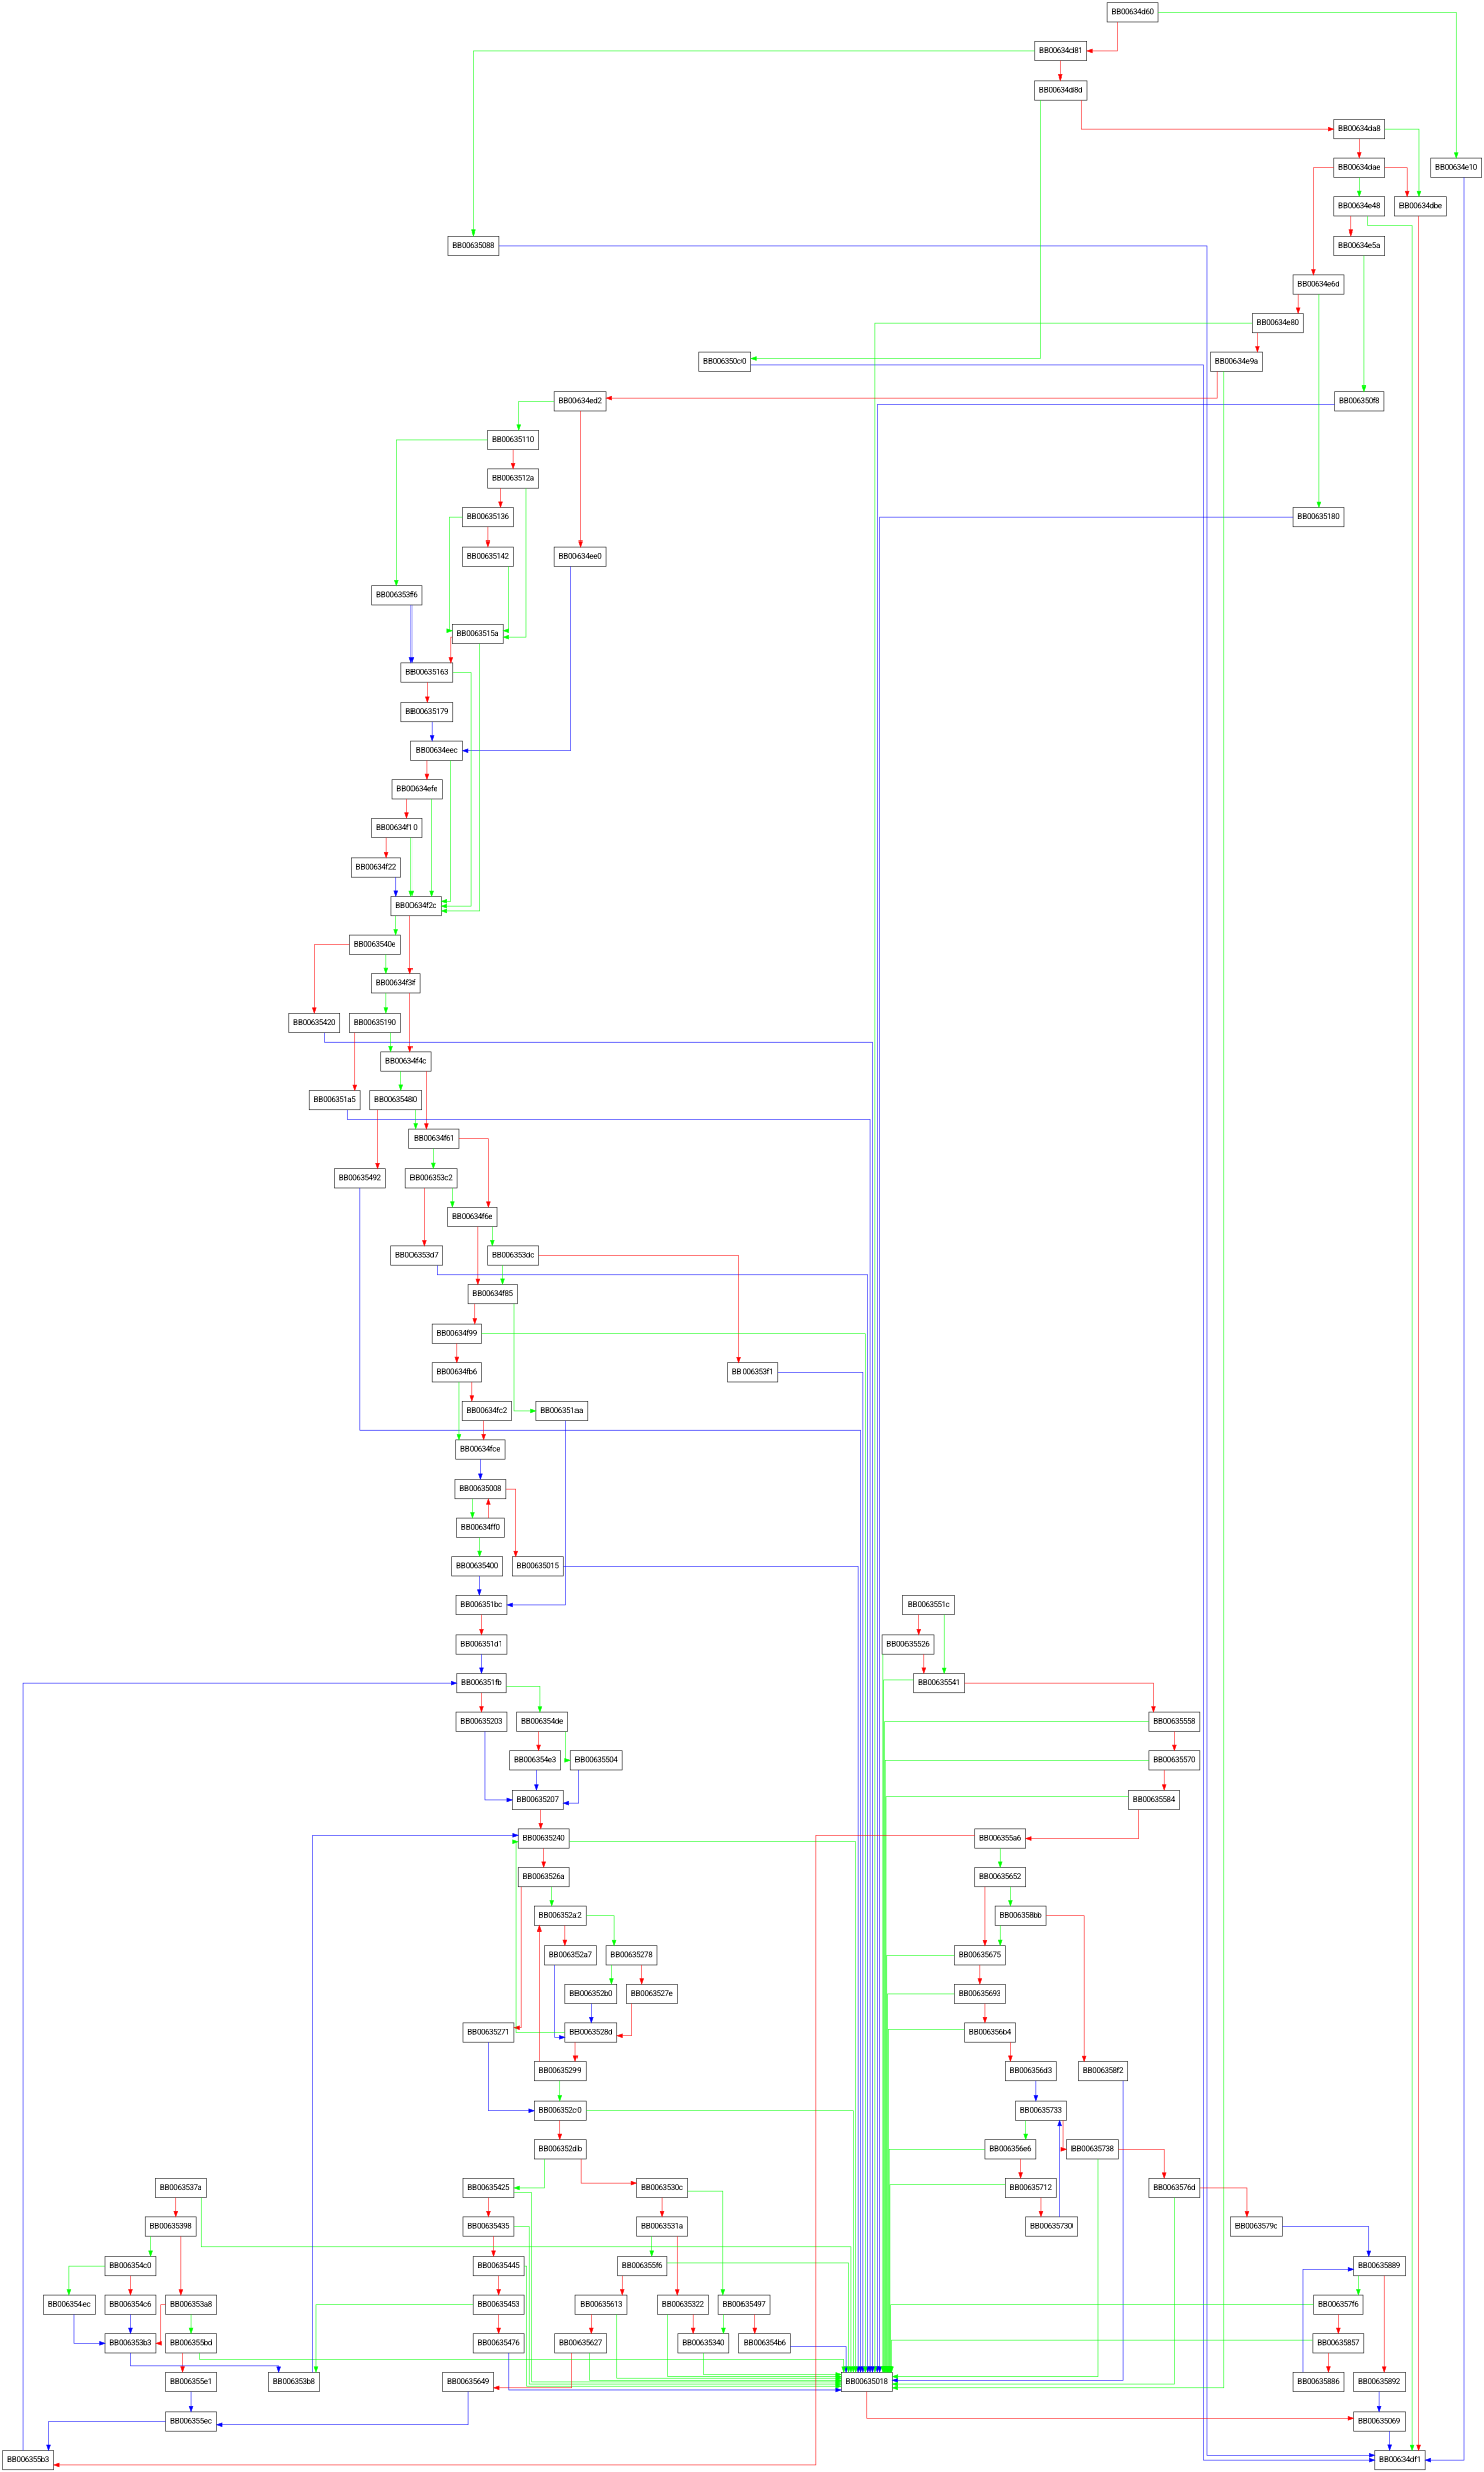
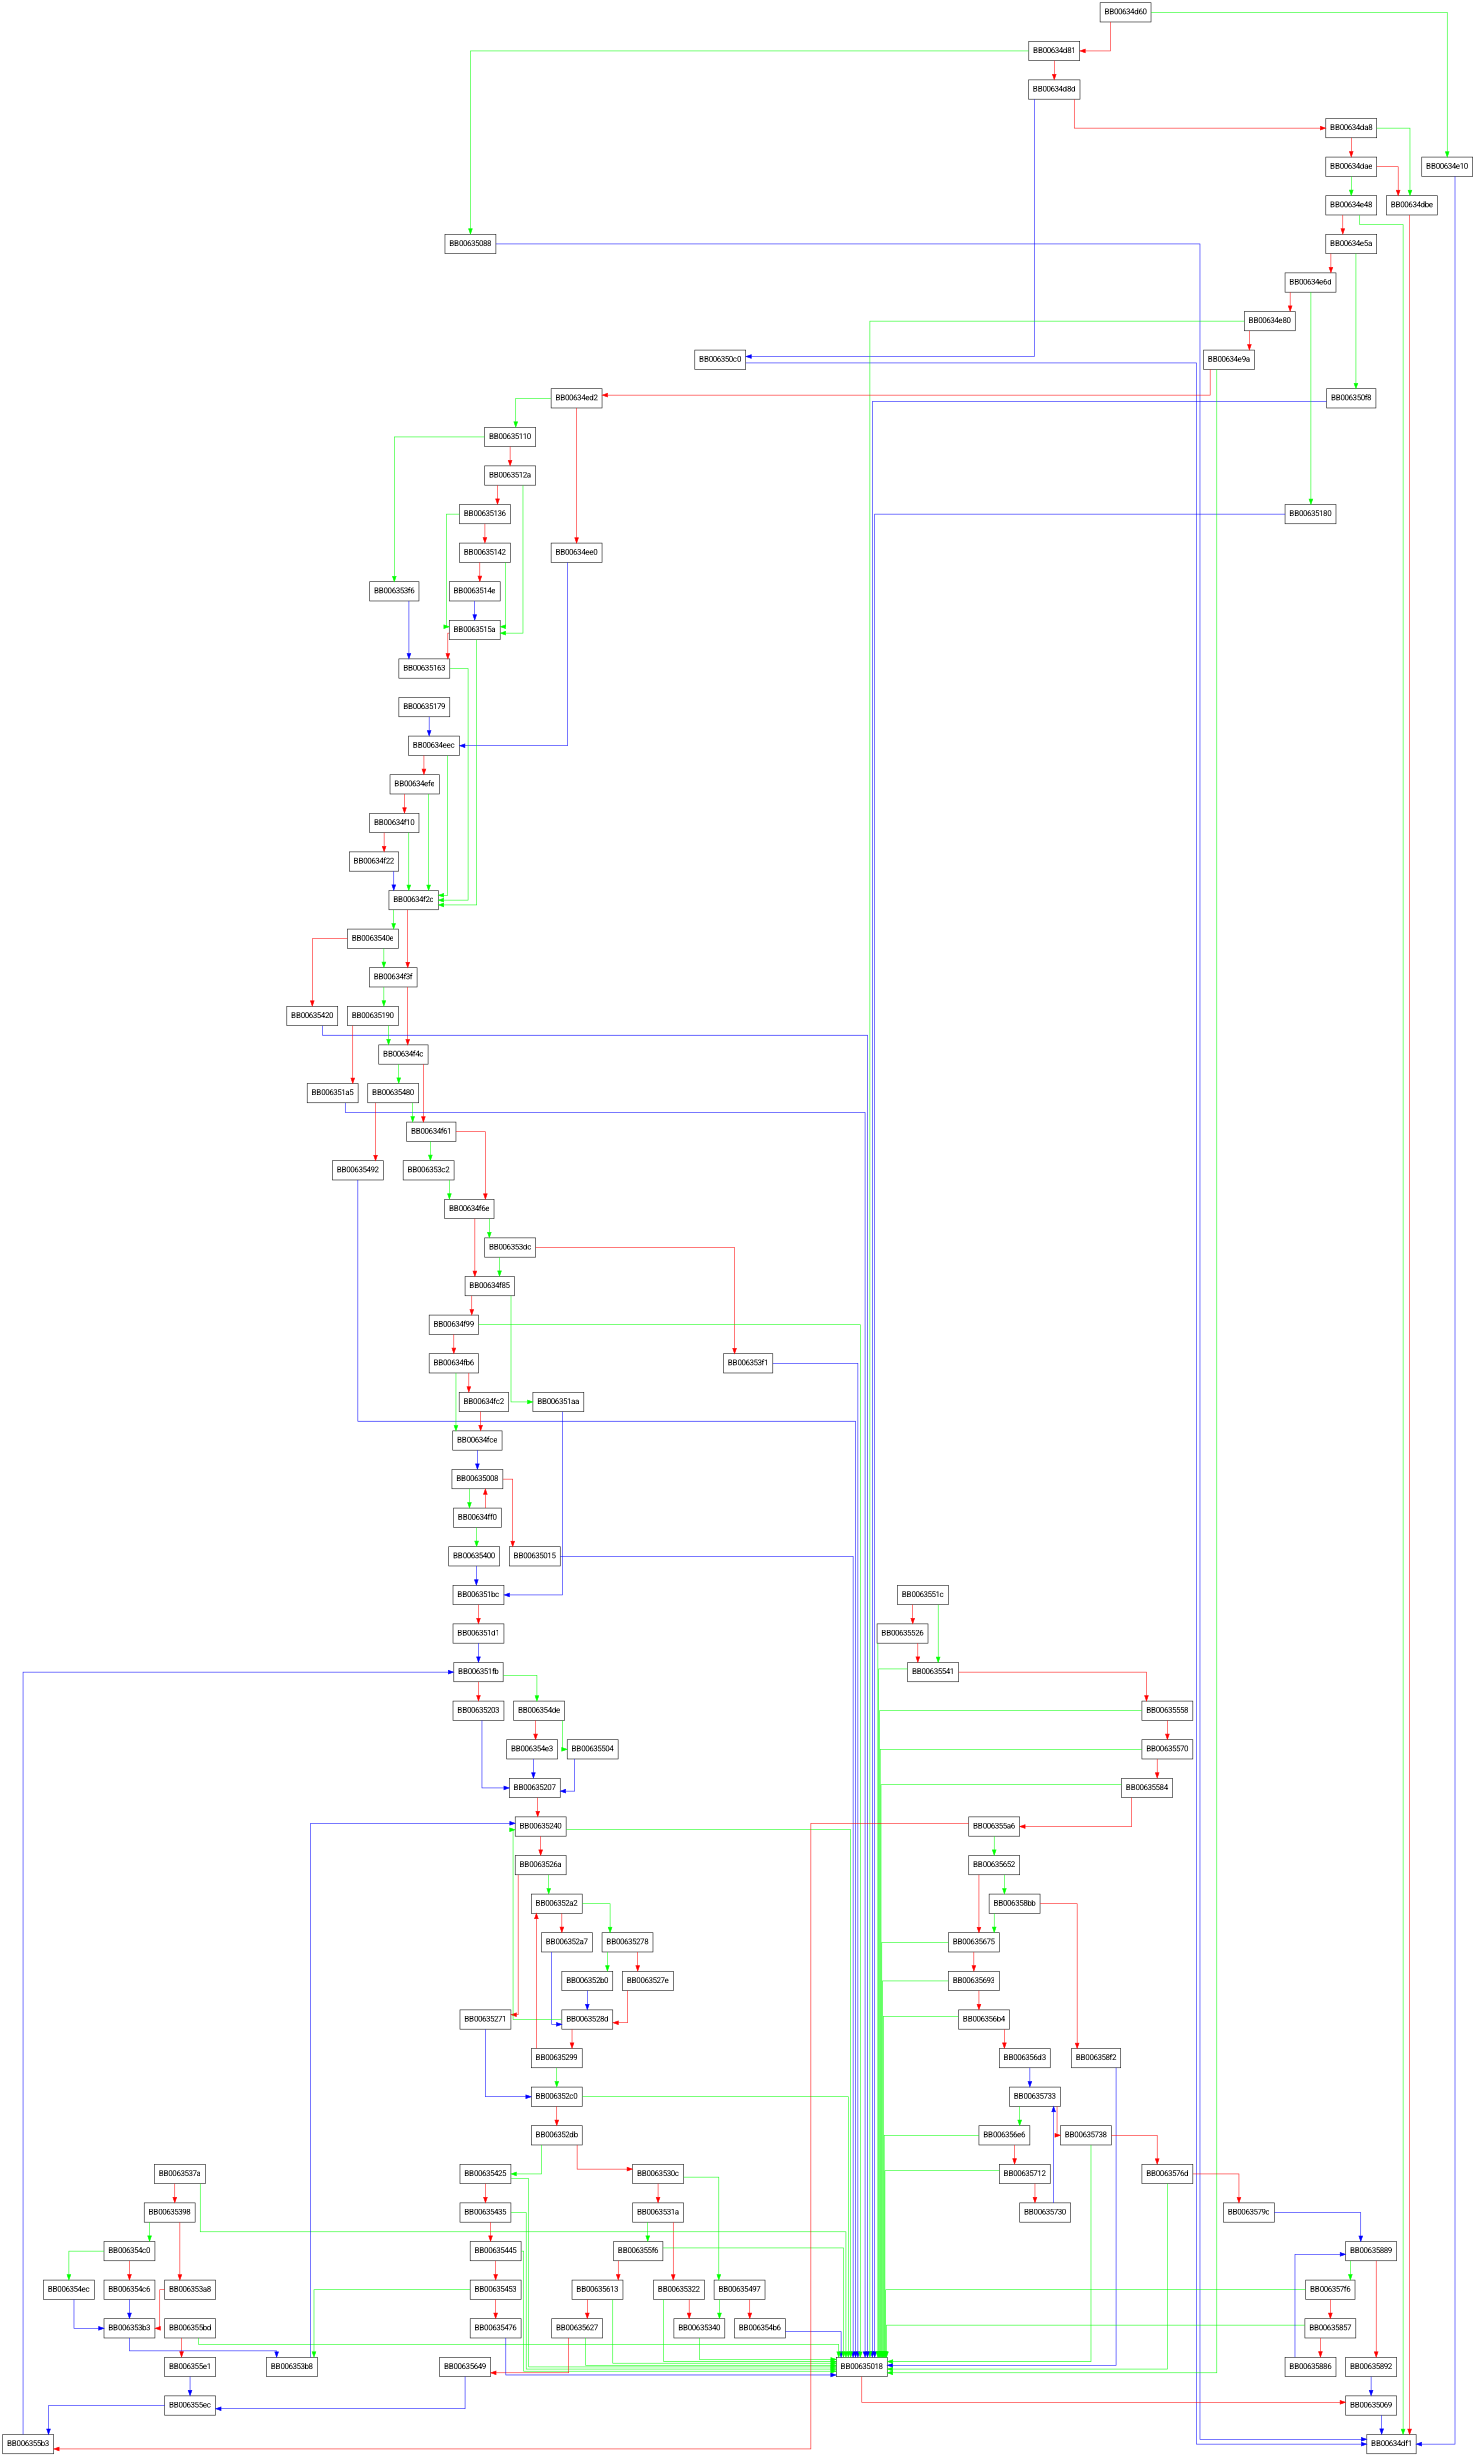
  digraph {
    fontname=Roboto
    splines=ortho
    node [fontname=Roboto shape=box]
    edge [color=red fontname=Roboto]
    BB00634d60
    BB00634e10
    BB00634d81
    BB00634df1
    BB00635088
    BB00634d8d
    BB006350c0
    BB00634da8
    BB00634dbe
    BB00634dae
    BB00634e48
    BB00634e5a
    BB006350f8
    BB00634e6d
    BB00635018
    BB00635180
    BB00634e80
    BB00635069
    BB00634e9a
    BB00634ed2
    BB00635110
    BB00634ee0
    BB006353f6
    BB0063512a
    BB00634eec
    BB00635163
    BB0063515a
    BB00635136
    BB00634f2c
    BB00634efe
    BB0063540e
    BB00634f3f
    BB00634f10
    BB00635420
    BB00635190
    BB00634f4c
    BB00634f22
    BB006351a5
    BB00635480
    BB00634f61
    BB00635492
    BB006353c2
    BB00634f6e
-   BB006353d7
    BB006353dc
    BB00634f85
    BB006353f1
    BB006351aa
    BB00634f99
    BB006351bc
    BB00634fb6
    BB006351d1
    BB00634fce
    BB00634fc2
    BB00635008
    BB00634ff0
    BB00635015
    BB00635400
    BB00635179
    BB00635142
+   BB0063514e
    BB006351fb
    BB006354de
    BB00635203
    BB00635504
    BB006354e3
    BB00635207
    BB00635240
    BB0063526a
    BB006352a2
    BB00635271
    BB00635278
    BB006352a7
    BB006352c0
    BB006352b0
    BB0063527e
    BB0063528d
    BB006352db
    BB00635425
    BB0063530c
    BB00635299
    BB00635435
    BB00635497
    BB0063531a
    BB00635445
    BB00635340
    BB006354b6
    BB006355f6
    BB00635322
    BB00635613
    BB00635627
    BB0063551c
    BB00635541
    BB00635526
    BB0063537a
    BB00635398
    BB00635558
    BB006354c0
    BB006353a8
    BB006354ec
    BB006354c6
    BB006355bd
    BB006353b3
    BB006355e1
    BB006353b8
    BB006355ec
    BB00635453
    BB00635476
    BB00635570
    BB00635584
    BB006355a6
    BB00635652
    BB006355b3
    BB006358bb
    BB00635675
    BB006358f2
    BB00635693
    BB00635649
    BB006356b4
    BB006356d3
    BB00635733
    BB006356e6
    BB00635738
    BB00635712
    BB0063576d
    BB00635730
    BB0063579c
    BB00635889
    BB006357f6
    BB00635892
    BB00635857
    BB00635886
    BB00634d60 -> BB00634e10 [color=green]
    BB00634d60 -> BB00634d81
    BB00634e10 -> BB00634df1 [color=blue]
    BB00634d81 -> BB00635088 [color=green]
    BB00634d81 -> BB00634d8d
    BB00635088 -> BB00634df1 [color=blue]
-   BB00634d8d -> BB006350c0 [color=green]
+   BB00634d8d -> BB006350c0 [color=blue]
    BB00634d8d -> BB00634da8
    BB006350c0 -> BB00634df1 [color=blue]
    BB00634da8 -> BB00634dbe [color=green]
    BB00634da8 -> BB00634dae
    BB00634dbe -> BB00634df1
    BB00634dae -> BB00634dbe
    BB00634dae -> BB00634e48 [color=green]
    BB00634e48 -> BB00634df1 [color=green]
    BB00634e48 -> BB00634e5a
    BB00634e5a -> BB006350f8 [color=green]
-   BB00634dae -> BB00634e6d
+   BB00634e5a -> BB00634e6d
    BB006350f8 -> BB00635018 [color=blue]
    BB00634e6d -> BB00635180 [color=green]
    BB00634e6d -> BB00634e80
    BB00635018 -> BB00635069
    BB00635180 -> BB00635018 [color=blue]
    BB00634e80 -> BB00635018 [color=green]
    BB00634e80 -> BB00634e9a
    BB00635069 -> BB00634df1 [color=blue]
    BB00634e9a -> BB00635018 [color=green]
    BB00634e9a -> BB00634ed2
    BB00634ed2 -> BB00635110 [color=green]
    BB00634ed2 -> BB00634ee0
    BB00635110 -> BB006353f6 [color=green]
    BB00635110 -> BB0063512a
    BB00634ee0 -> BB00634eec [color=blue]
    BB006353f6 -> BB00635163 [color=blue]
    BB0063512a -> BB0063515a [color=green]
    BB0063512a -> BB00635136
    BB00634eec -> BB00634f2c [color=green]
    BB00634eec -> BB00634efe
    BB00635163 -> BB00634f2c [color=green]
-   BB00635163 -> BB00635179
    BB0063515a -> BB00635163
    BB0063515a -> BB00634f2c [color=green]
    BB00635136 -> BB0063515a [color=green]
    BB00635136 -> BB00635142
    BB00634f2c -> BB0063540e [color=green]
    BB00634f2c -> BB00634f3f
    BB00634efe -> BB00634f2c [color=green]
    BB00634efe -> BB00634f10
    BB0063540e -> BB00634f3f [color=green]
    BB0063540e -> BB00635420
    BB00634f3f -> BB00635190 [color=green]
    BB00634f3f -> BB00634f4c
    BB00634f10 -> BB00634f2c [color=green]
    BB00634f10 -> BB00634f22
    BB00635420 -> BB00635018 [color=blue]
    BB00635190 -> BB00634f4c [color=green]
    BB00635190 -> BB006351a5
    BB00634f4c -> BB00635480 [color=green]
    BB00634f4c -> BB00634f61
    BB00634f22 -> BB00634f2c [color=blue]
    BB006351a5 -> BB00635018 [color=blue]
    BB00635480 -> BB00634f61 [color=green]
    BB00635480 -> BB00635492
    BB00634f61 -> BB006353c2 [color=green]
    BB00634f61 -> BB00634f6e
    BB00635492 -> BB00635018 [color=blue]
    BB006353c2 -> BB00634f6e [color=green]
-   BB006353c2 -> BB006353d7
    BB00634f6e -> BB006353dc [color=green]
    BB00634f6e -> BB00634f85
-   BB006353d7 -> BB00635018 [color=blue]
    BB006353dc -> BB00634f85 [color=green]
    BB006353dc -> BB006353f1
    BB00634f85 -> BB006351aa [color=green]
    BB00634f85 -> BB00634f99
    BB006353f1 -> BB00635018 [color=blue]
    BB006351aa -> BB006351bc [color=blue]
    BB00634f99 -> BB00635018 [color=green]
    BB00634f99 -> BB00634fb6
    BB006351bc -> BB006351d1
    BB00634fb6 -> BB00634fce [color=green]
    BB00634fb6 -> BB00634fc2
    BB006351d1 -> BB006351fb [color=blue]
    BB00634fce -> BB00635008 [color=blue]
    BB00634fc2 -> BB00634fce
    BB00635008 -> BB00634ff0 [color=green]
    BB00635008 -> BB00635015
    BB00634ff0 -> BB00635008
    BB00634ff0 -> BB00635400 [color=green]
    BB00635015 -> BB00635018 [color=blue]
    BB00635400 -> BB006351bc [color=blue]
    BB00635179 -> BB00634eec [color=blue]
    BB00635142 -> BB0063515a [color=green]
+   BB00635142 -> BB0063514e
+   BB0063514e -> BB0063515a [color=blue]
    BB006351fb -> BB006354de [color=green]
    BB006351fb -> BB00635203
    BB006354de -> BB00635504 [color=green]
    BB006354de -> BB006354e3
    BB00635203 -> BB00635207 [color=blue]
    BB00635504 -> BB00635207 [color=blue]
    BB006354e3 -> BB00635207 [color=blue]
    BB00635207 -> BB00635240
    BB00635240 -> BB00635018 [color=green]
    BB00635240 -> BB0063526a
    BB0063526a -> BB006352a2 [color=green]
    BB0063526a -> BB00635271
    BB006352a2 -> BB00635278 [color=green]
    BB006352a2 -> BB006352a7
    BB00635271 -> BB006352c0 [color=blue]
    BB00635278 -> BB006352b0 [color=green]
    BB00635278 -> BB0063527e
    BB006352a7 -> BB0063528d [color=blue]
    BB006352c0 -> BB00635018 [color=green]
    BB006352c0 -> BB006352db
    BB006352b0 -> BB0063528d [color=blue]
    BB0063527e -> BB0063528d
    BB0063528d -> BB00635240 [color=green]
    BB0063528d -> BB00635299
    BB006352db -> BB00635425 [color=green]
    BB006352db -> BB0063530c
    BB00635425 -> BB00635018 [color=green]
    BB00635425 -> BB00635435
    BB0063530c -> BB00635497 [color=green]
    BB0063530c -> BB0063531a
    BB00635299 -> BB006352a2
    BB00635299 -> BB006352c0 [color=green]
    BB00635435 -> BB00635018 [color=green]
    BB00635435 -> BB00635445
    BB00635497 -> BB00635340 [color=green]
    BB00635497 -> BB006354b6
    BB0063531a -> BB006355f6 [color=green]
    BB0063531a -> BB00635322
    BB00635445 -> BB00635018 [color=green]
    BB00635445 -> BB00635453
    BB00635340 -> BB00635018 [color=green]
    BB006354b6 -> BB00635018 [color=blue]
    BB006355f6 -> BB00635018 [color=green]
    BB006355f6 -> BB00635613
    BB00635322 -> BB00635018 [color=green]
    BB00635322 -> BB00635340
    BB00635613 -> BB00635018 [color=green]
    BB00635613 -> BB00635627
    BB00635627 -> BB00635018 [color=green]
    BB00635627 -> BB00635649
    BB0063551c -> BB00635541 [color=green]
    BB0063551c -> BB00635526
    BB00635541 -> BB00635018 [color=green]
    BB00635541 -> BB00635558
    BB00635526 -> BB00635018 [color=green]
    BB00635526 -> BB00635541
    BB0063537a -> BB00635018 [color=green]
    BB0063537a -> BB00635398
    BB00635398 -> BB006354c0 [color=green]
    BB00635398 -> BB006353a8
    BB00635558 -> BB00635018 [color=green]
    BB00635558 -> BB00635570
    BB006354c0 -> BB006354ec [color=green]
    BB006354c0 -> BB006354c6
-   BB006353a8 -> BB006355bd [color=green]
    BB006353a8 -> BB006353b3
    BB006354ec -> BB006353b3 [color=blue]
    BB006354c6 -> BB006353b3 [color=blue]
    BB006355bd -> BB00635018 [color=green]
    BB006355bd -> BB006355e1
    BB006353b3 -> BB006353b8 [color=blue]
    BB006355e1 -> BB006355ec [color=blue]
    BB006353b8 -> BB00635240 [color=blue]
    BB006355ec -> BB006355b3 [color=blue]
    BB00635453 -> BB006353b8 [color=green]
    BB00635453 -> BB00635476
    BB00635476 -> BB00635018 [color=blue]
    BB00635570 -> BB00635018 [color=green]
    BB00635570 -> BB00635584
    BB00635584 -> BB00635018 [color=green]
    BB00635584 -> BB006355a6
    BB006355a6 -> BB00635652 [color=green]
    BB006355a6 -> BB006355b3
    BB00635652 -> BB006358bb [color=green]
    BB00635652 -> BB00635675
    BB006355b3 -> BB006351fb [color=blue]
    BB006358bb -> BB00635675 [color=green]
    BB006358bb -> BB006358f2
    BB00635675 -> BB00635018 [color=green]
    BB00635675 -> BB00635693
    BB006358f2 -> BB00635018 [color=blue]
    BB00635693 -> BB00635018 [color=green]
    BB00635693 -> BB006356b4
    BB00635649 -> BB006355ec [color=blue]
    BB006356b4 -> BB00635018 [color=green]
    BB006356b4 -> BB006356d3
    BB006356d3 -> BB00635733 [color=blue]
    BB00635733 -> BB006356e6 [color=green]
    BB00635733 -> BB00635738
    BB006356e6 -> BB00635018 [color=green]
    BB006356e6 -> BB00635712
    BB00635738 -> BB00635018 [color=green]
    BB00635738 -> BB0063576d
    BB00635712 -> BB00635018 [color=green]
    BB00635712 -> BB00635730
    BB0063576d -> BB00635018 [color=green]
    BB0063576d -> BB0063579c
    BB00635730 -> BB00635733 [color=blue]
    BB0063579c -> BB00635889 [color=blue]
    BB00635889 -> BB006357f6 [color=green]
    BB00635889 -> BB00635892
    BB006357f6 -> BB00635018 [color=green]
    BB006357f6 -> BB00635857
    BB00635892 -> BB00635069 [color=blue]
    BB00635857 -> BB00635018 [color=green]
    BB00635857 -> BB00635886
    BB00635886 -> BB00635889 [color=blue]
  }
